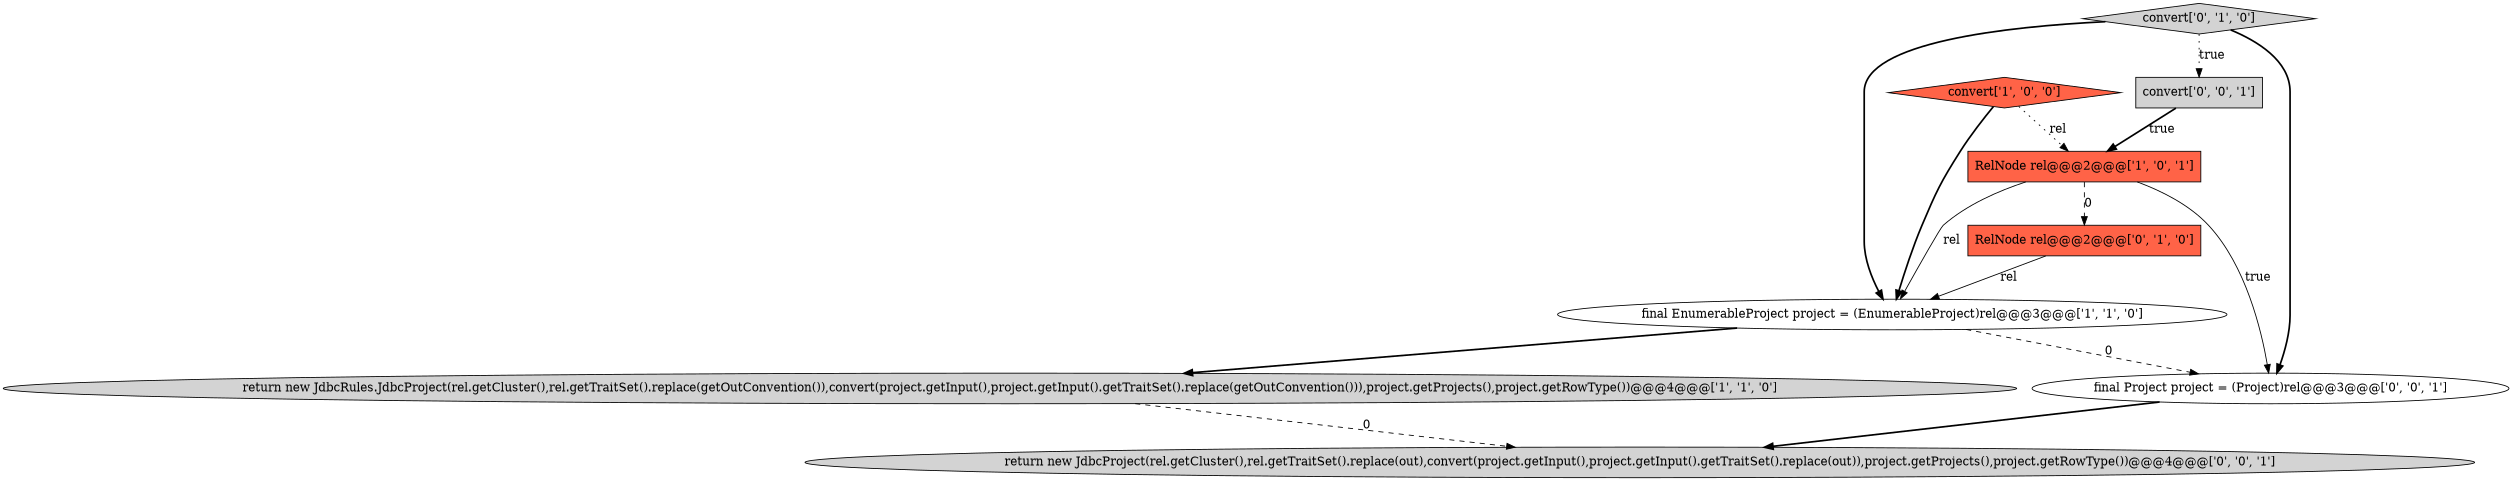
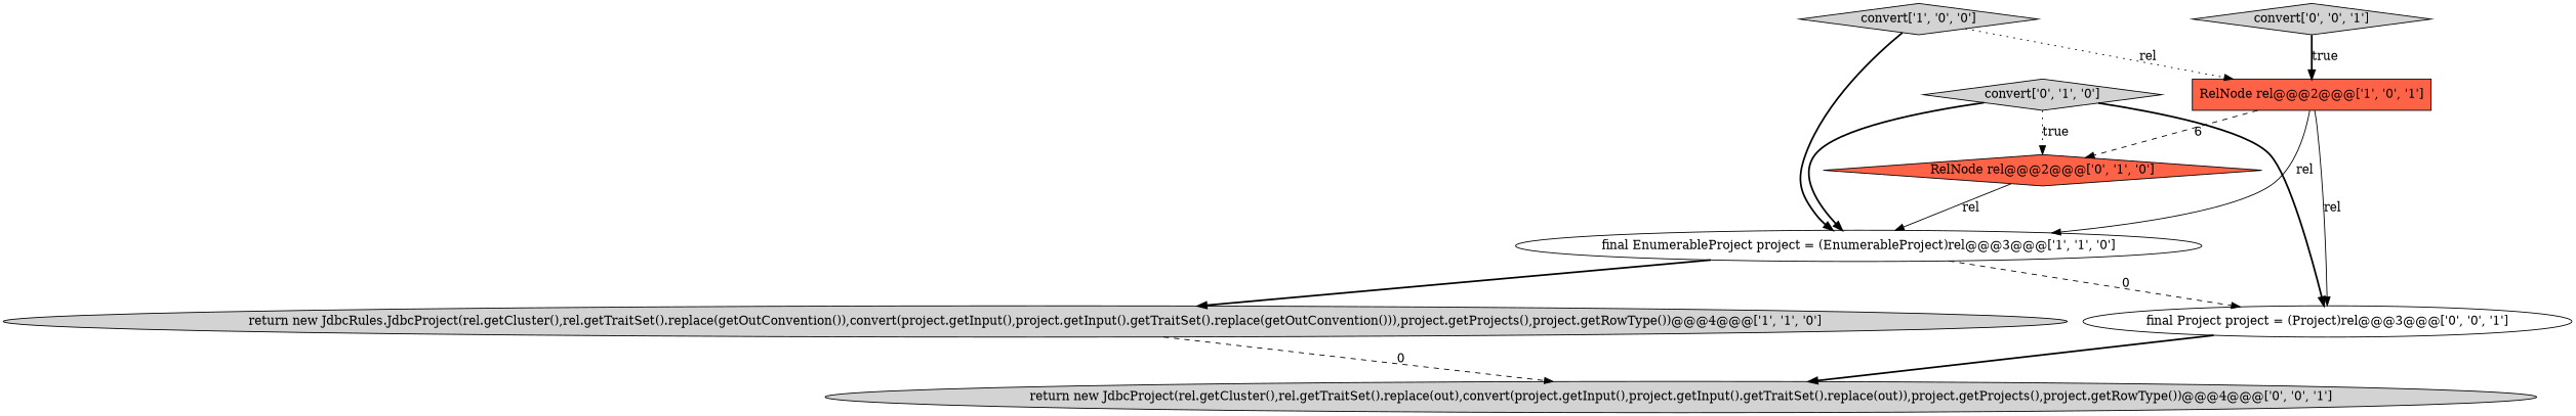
  digraph {
    node [fillcolor=lightgray shape=ellipse style=filled]
    edge [style=bold]
    n1 [label="convert['0', '1', '0']" shape=diamond]
    n2 [fillcolor=white label="final EnumerableProject project = (EnumerableProject)rel@@@3@@@['1', '1', '0']"]
-   n3 [fillcolor=tomato label="RelNode rel@@@2@@@['0', '1', '0']" shape=box]
+   n3 [fillcolor=tomato label="RelNode rel@@@2@@@['0', '1', '0']" shape=diamond]
    n4 [fillcolor=white label="final Project project = (Project)rel@@@3@@@['0', '0', '1']"]
    n5 [label="return new JdbcRules.JdbcProject(rel.getCluster(),rel.getTraitSet().replace(getOutConvention()),convert(project.getInput(),project.getInput().getTraitSet().replace(getOutConvention())),project.getProjects(),project.getRowType())@@@4@@@['1', '1', '0']"]
    n6 [label="return new JdbcProject(rel.getCluster(),rel.getTraitSet().replace(out),convert(project.getInput(),project.getInput().getTraitSet().replace(out)),project.getProjects(),project.getRowType())@@@4@@@['0', '0', '1']"]
-   n7 [fillcolor=tomato label="convert['1', '0', '0']" shape=diamond]
+   n7 [label="convert['1', '0', '0']" shape=diamond]
    n8 [fillcolor=tomato label="RelNode rel@@@2@@@['1', '0', '1']" shape=box]
-   n9 [label="convert['0', '0', '1']" shape=box]
+   n9 [label="convert['0', '0', '1']" shape=diamond]
    n1 -> n2
-   n1 -> n9 [label=true style=dotted]
+   n1 -> n3 [label=true style=dotted]
    n1 -> n4
    n2 -> n4 [label=0 style=dashed]
    n2 -> n5
    n3 -> n2 [label=rel style=solid]
    n4 -> n6
    n5 -> n6 [label=0 style=dashed]
    n7 -> n2
    n7 -> n8 [label=rel style=dotted]
    n8 -> n2 [label=rel style=solid]
-   n8 -> n3 [label=0 style=dashed]
-   n8 -> n4 [label=true style=solid]
+   n8 -> n3 [label=6 style=dashed]
+   n8 -> n4 [label=rel style=solid]
    n9 -> n8 [label=true]
  }
